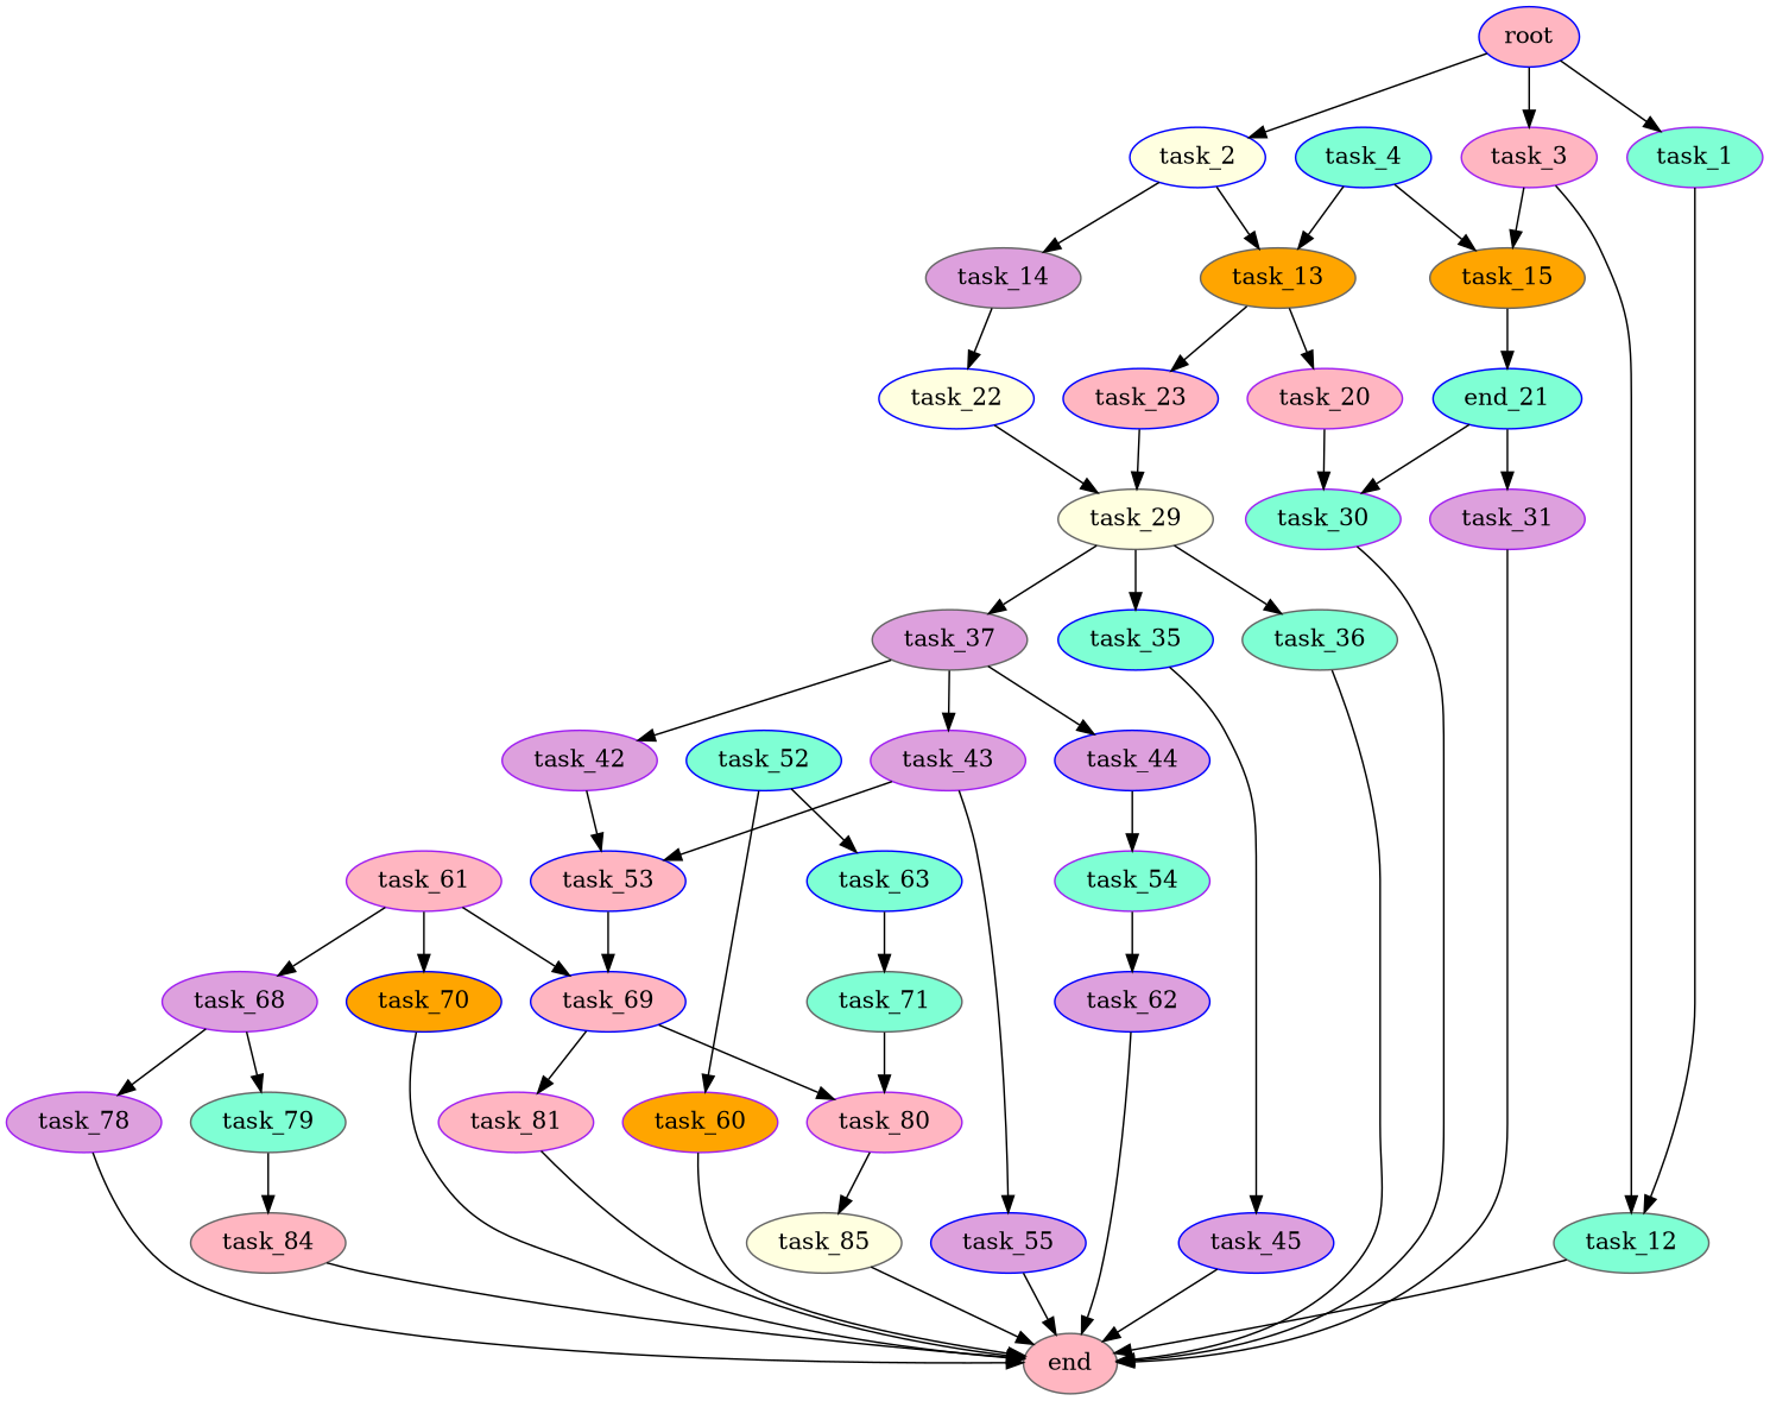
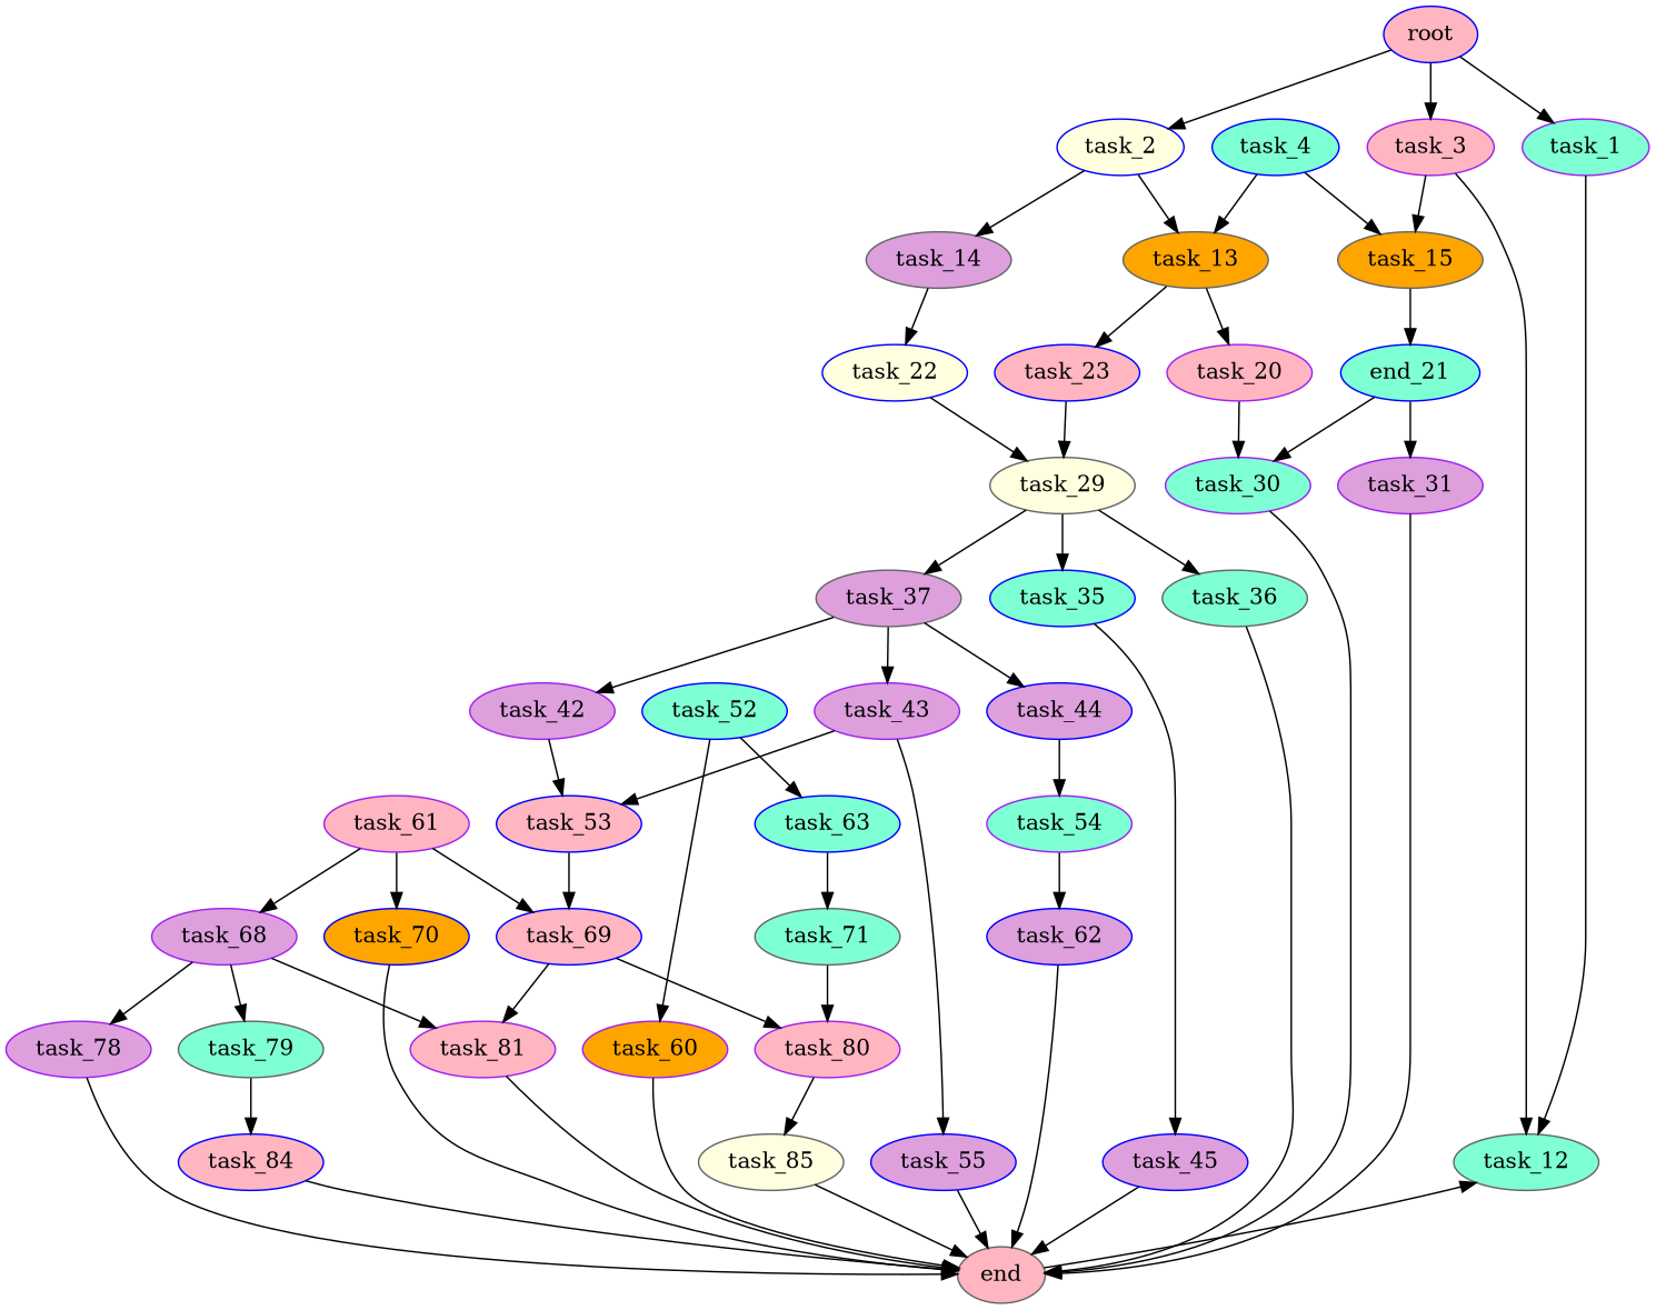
  digraph {
    node [color=blue fillcolor=aquamarine style=filled]
    task_1 [color=purple]
    root [fillcolor=lightpink]
    task_2 [fillcolor=lightyellow]
    task_3 [color=purple fillcolor=lightpink]
    task_12 [color=gray40]
    task_13 [color=gray40 fillcolor=orange]
    task_14 [color=gray40 fillcolor=plum]
    task_15 [color=gray40 fillcolor=orange]
    task_4
    end [color=gray40 fillcolor=lightpink]
    task_20 [color=purple fillcolor=lightpink]
    task_23 [fillcolor=lightpink]
    task_22 [fillcolor=lightyellow]
    n14 [label=end_21]
    task_30 [color=purple]
    task_29 [color=gray40 fillcolor=lightyellow]
    task_31 [color=purple fillcolor=plum]
    task_35
    task_36 [color=gray40]
    task_37 [color=gray40 fillcolor=plum]
    task_45 [fillcolor=plum]
    task_42 [color=purple fillcolor=plum]
    task_43 [color=purple fillcolor=plum]
    task_44 [fillcolor=plum]
    task_53 [fillcolor=lightpink]
    task_55 [fillcolor=plum]
    task_54 [color=purple]
    task_69 [fillcolor=lightpink]
    task_52
    task_60 [color=purple fillcolor=orange]
    task_63
    task_62 [fillcolor=plum]
    task_71 [color=gray40]
    task_61 [color=purple fillcolor=lightpink]
    task_68 [color=purple fillcolor=plum]
    task_70 [fillcolor=orange]
    task_78 [color=purple fillcolor=plum]
    task_79 [color=gray40]
    task_81 [color=purple fillcolor=lightpink]
    task_80 [color=purple fillcolor=lightpink]
-   task_84 [color=gray40 fillcolor=lightpink]
+   task_84 [fillcolor=lightpink]
    task_85 [color=gray40 fillcolor=lightyellow]
    task_1 -> task_12
    root -> task_1
    root -> task_2
    root -> task_3
    task_2 -> task_13
    task_2 -> task_14
    task_3 -> task_12
    task_3 -> task_15
-   task_12 -> end
+   end -> task_12
    task_13 -> task_20
    task_13 -> task_23
    task_14 -> task_22
    task_15 -> n14
    task_4 -> task_13
    task_4 -> task_15
    task_20 -> task_30
    task_23 -> task_29
    task_22 -> task_29
    n14 -> task_30
    n14 -> task_31
    task_30 -> end
    task_29 -> task_35
    task_29 -> task_36
    task_29 -> task_37
    task_31 -> end
    task_35 -> task_45
    task_36 -> end
    task_37 -> task_42
    task_37 -> task_43
    task_37 -> task_44
    task_45 -> end
    task_42 -> task_53
    task_43 -> task_53
    task_43 -> task_55
    task_44 -> task_54
    task_53 -> task_69
    task_55 -> end
    task_54 -> task_62
    task_69 -> task_81
    task_69 -> task_80
    task_52 -> task_60
    task_52 -> task_63
    task_60 -> end
    task_63 -> task_71
    task_62 -> end
    task_71 -> task_80
    task_61 -> task_69
    task_61 -> task_68
    task_61 -> task_70
    task_68 -> task_78
    task_68 -> task_79
+   task_68 -> task_81
    task_70 -> end
    task_78 -> end
    task_79 -> task_84
    task_81 -> end
    task_80 -> task_85
    task_84 -> end
    task_85 -> end
  }
